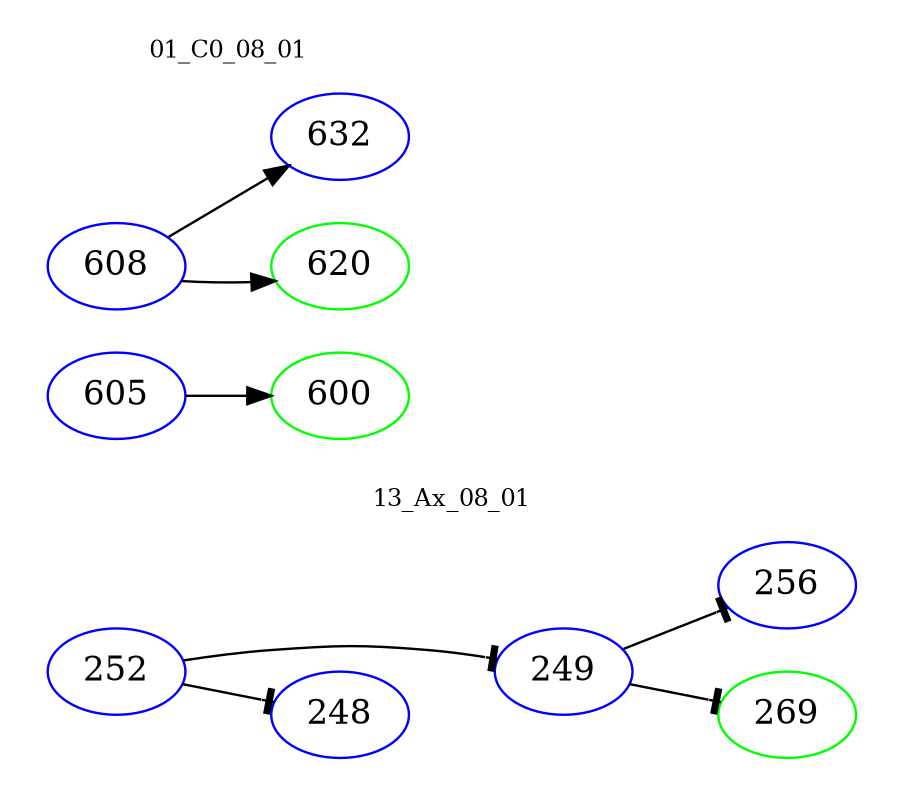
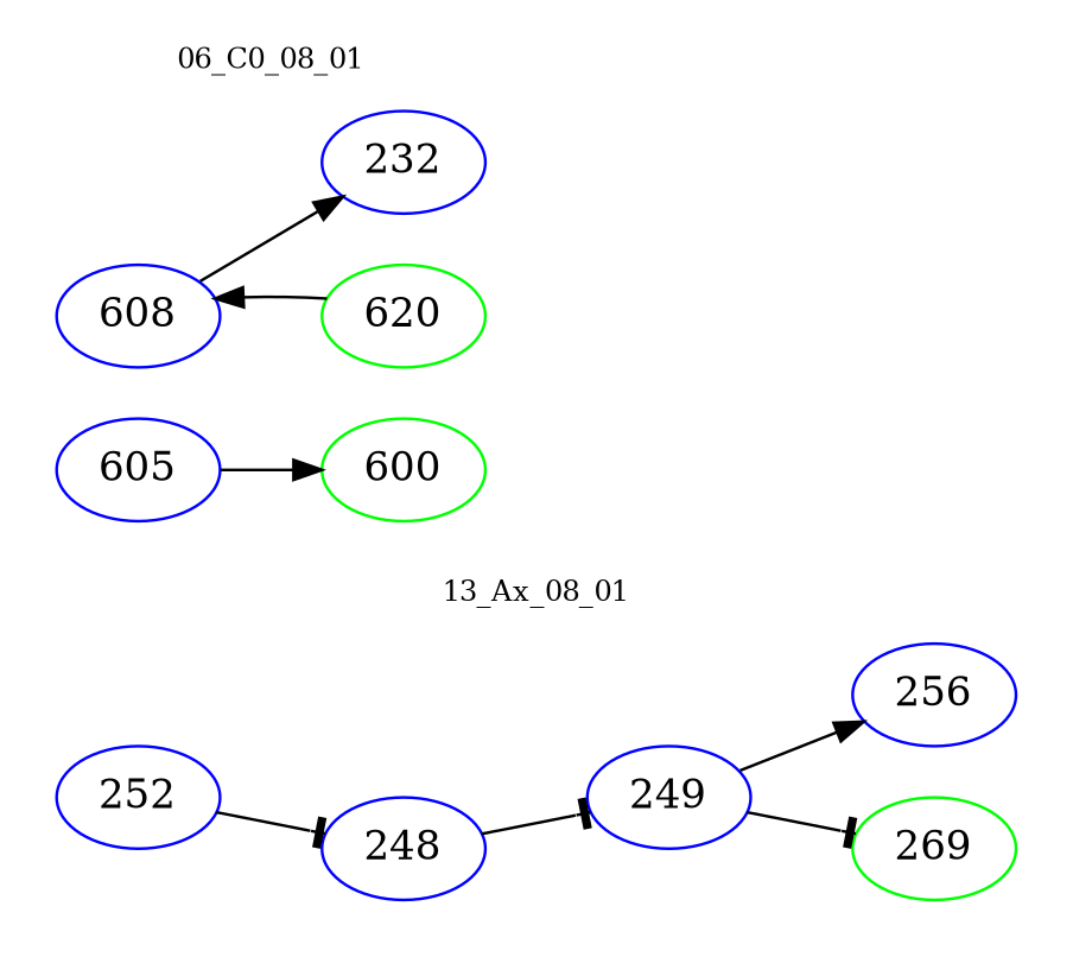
  digraph {
    rankdir=LR
    node [color=blue]
    edge [arrowhead=tee color=black]
    n1 [label=252]
    n2 [label=248]
    n3 [color=green label=269]
    n4 [label=249]
    n5 [label=256]
    n6 [label=608]
    n7 [label=605]
    n8 [color=green label=620]
-   n9 [label=632]
+   n9 [label=232]
    n10 [color=green label=600]
    subgraph cluster_1 {
      color=white
      fontsize=10
      label="13_Ax_08_01"
      n1
      n2
      n3
      n4
      n5
    }
    subgraph cluster_2 {
      color=white
      fontsize=10
-     label="01_C0_08_01"
+     label="06_C0_08_01"
      n6
      n7
      n8
      n9
      n10
    }
    n1 -> n2
-   n1 -> n4
+   n2 -> n4
    n4 -> n3
-   n4 -> n5
-   n6 -> n8 [arrowhead=normal]
+   n4 -> n5 [arrowhead=normal]
+   n8 -> n6 [arrowhead=normal]
    n6 -> n9 [arrowhead=normal]
    n7 -> n10 [arrowhead=normal]
  }
